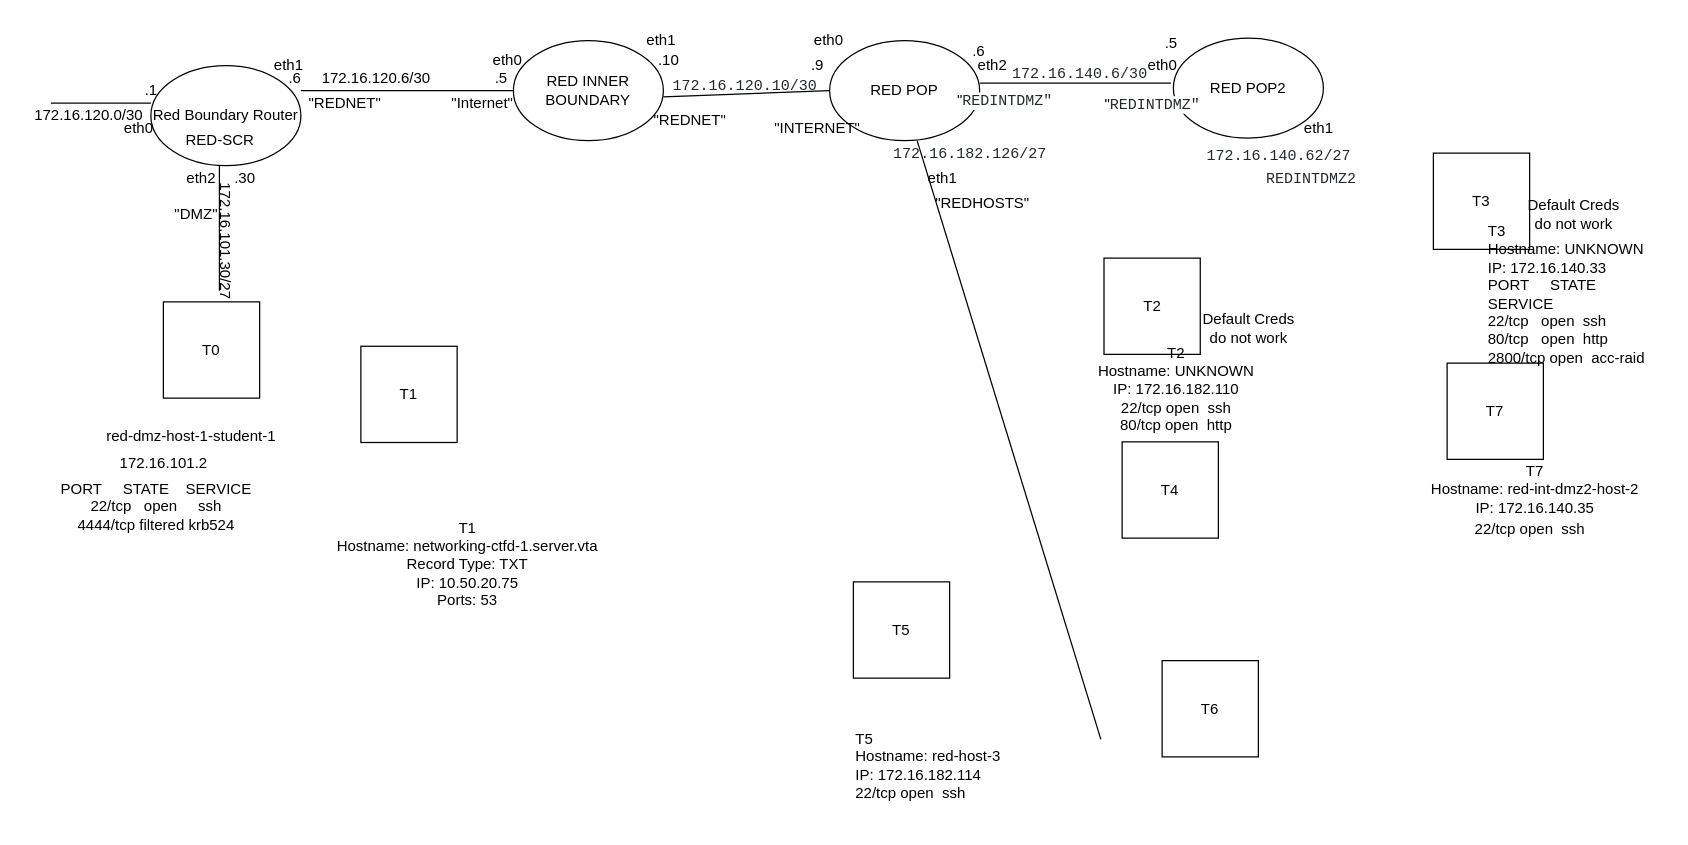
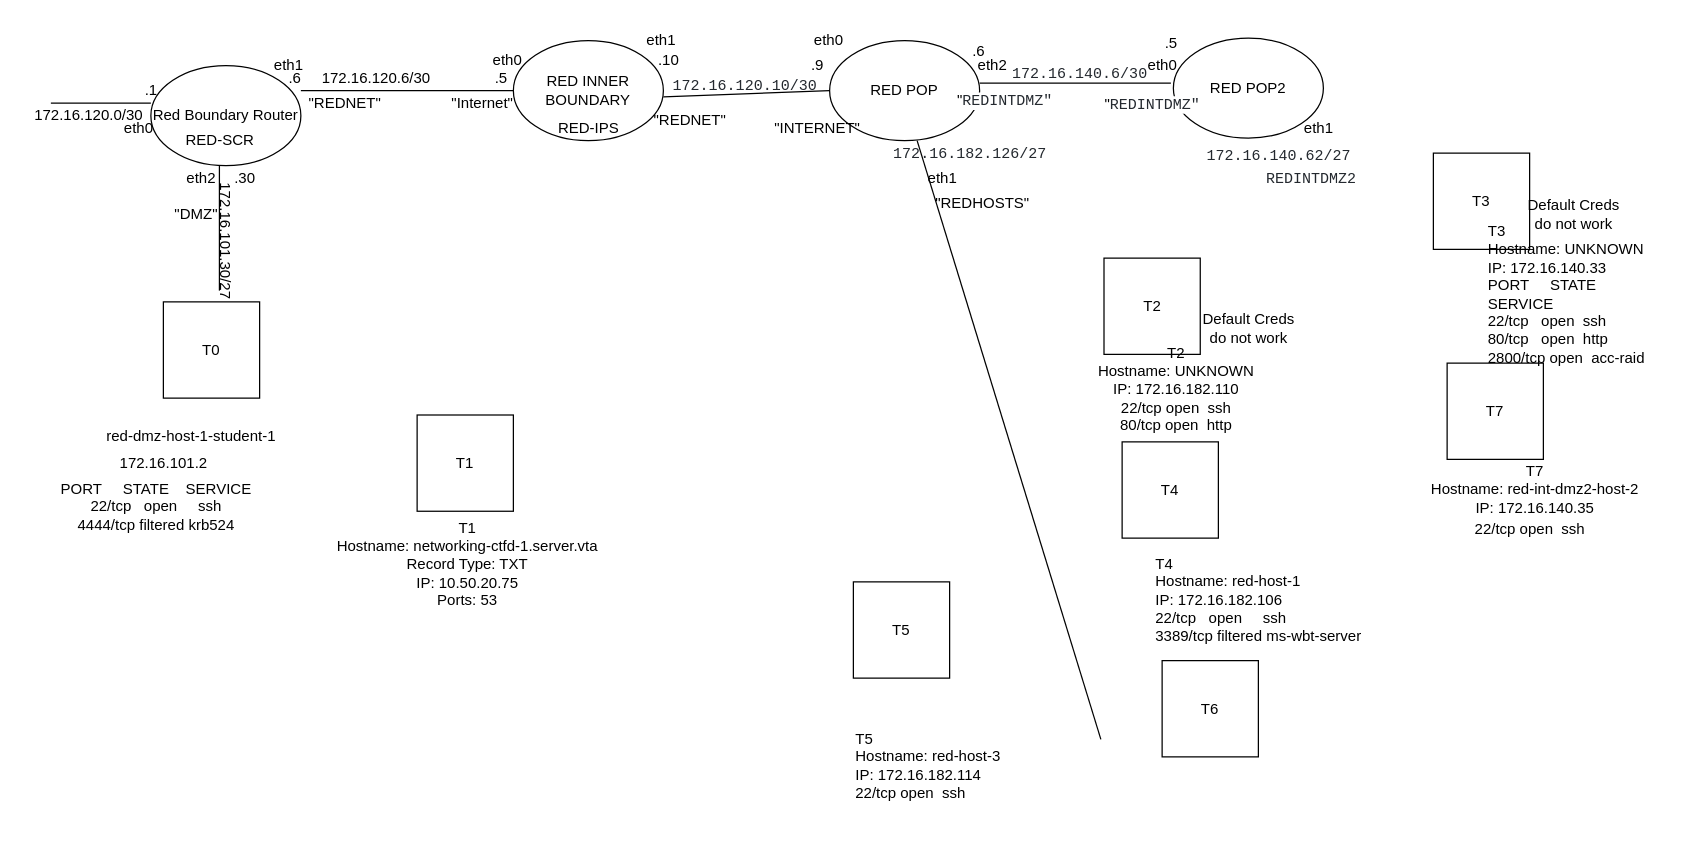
  <mxCell id="0" />
  <mxCell id="1" parent="0" />
  <mxCell id="2" value="Red Boundary Router" style="ellipse;whiteSpace=wrap;html=1;" vertex="1" parent="1"><mxGeometry x="120" y="52" width="120" height="80" as="geometry" /></mxCell>
  <mxCell id="3" value="" style="endArrow=none;html=1;rounded=0;" edge="1" parent="1"><mxGeometry width="50" height="50" relative="1" as="geometry"><mxPoint x="40" y="82" as="sourcePoint" /><mxPoint x="120" y="82" as="targetPoint" /></mxGeometry></mxCell>
  <mxCell id="4" value=".1" style="text;html=1;align=center;verticalAlign=middle;resizable=0;points=[];autosize=1;strokeColor=none;fillColor=none;" vertex="1" parent="1"><mxGeometry x="105" y="62" width="30" height="20" as="geometry" /></mxCell>
  <mxCell id="5" value="172.16.120.0/30" style="text;html=1;align=center;verticalAlign=middle;resizable=0;points=[];autosize=1;strokeColor=none;fillColor=none;" vertex="1" parent="1"><mxGeometry x="20" y="82" width="100" height="20" as="geometry" /></mxCell>
  <mxCell id="6" value="eth0" style="text;html=1;align=center;verticalAlign=middle;resizable=0;points=[];autosize=1;strokeColor=none;fillColor=none;" vertex="1" parent="1"><mxGeometry x="90" y="92" width="40" height="20" as="geometry" /></mxCell>
  <mxCell id="7" value="eth1" style="text;html=1;align=center;verticalAlign=middle;resizable=0;points=[];autosize=1;strokeColor=none;fillColor=none;" vertex="1" parent="1"><mxGeometry x="210" y="42" width="40" height="20" as="geometry" /></mxCell>
  <mxCell id="8" value="eth2" style="text;html=1;align=center;verticalAlign=middle;resizable=0;points=[];autosize=1;strokeColor=none;fillColor=none;" vertex="1" parent="1"><mxGeometry x="140" y="132" width="40" height="20" as="geometry" /></mxCell>
  <mxCell id="9" value="" style="endArrow=none;html=1;rounded=0;" edge="1" parent="1"><mxGeometry width="50" height="50" relative="1" as="geometry"><mxPoint x="240" y="72" as="sourcePoint" /><mxPoint x="410" y="72" as="targetPoint" /></mxGeometry></mxCell>
  <mxCell id="10" value="" style="endArrow=none;html=1;rounded=0;" edge="1" parent="1"><mxGeometry width="50" height="50" relative="1" as="geometry"><mxPoint x="174.83" y="132" as="sourcePoint" /><mxPoint x="174.83" y="232" as="targetPoint" /><Array as="points"><mxPoint x="174.83" y="232" /></Array></mxGeometry></mxCell>
  <mxCell id="11" value=".6" style="text;html=1;align=center;verticalAlign=middle;resizable=0;points=[];autosize=1;strokeColor=none;fillColor=none;" vertex="1" parent="1"><mxGeometry x="220" y="52" width="30" height="20" as="geometry" /></mxCell>
  <mxCell id="12" value="172.16.120.6/30" style="text;html=1;align=center;verticalAlign=middle;resizable=0;points=[];autosize=1;strokeColor=none;fillColor=none;" vertex="1" parent="1"><mxGeometry x="250" y="52" width="100" height="20" as="geometry" /></mxCell>
  <mxCell id="13" value="172.16.101.30/27" style="text;html=1;align=center;verticalAlign=middle;resizable=0;points=[];autosize=1;strokeColor=none;fillColor=none;rotation=90;" vertex="1" parent="1"><mxGeometry x="125" y="182" width="110" height="20" as="geometry" /></mxCell>
  <mxCell id="14" value=".30" style="text;html=1;align=center;verticalAlign=middle;resizable=0;points=[];autosize=1;strokeColor=none;fillColor=none;" vertex="1" parent="1"><mxGeometry x="180" y="132" width="30" height="20" as="geometry" /></mxCell>
  <mxCell id="15" value="RED INNER BOUNDARY" style="ellipse;whiteSpace=wrap;html=1;" vertex="1" parent="1"><mxGeometry x="410" y="32" width="120" height="80" as="geometry" /></mxCell>
  <mxCell id="16" value="RED-SCR" style="text;html=1;align=center;verticalAlign=middle;resizable=0;points=[];autosize=1;strokeColor=none;fillColor=none;" vertex="1" parent="1"><mxGeometry x="140" y="102" width="70" height="20" as="geometry" /></mxCell>
+ <mxCell id="17" value="RED-IPS" style="text;html=1;align=center;verticalAlign=middle;resizable=0;points=[];autosize=1;strokeColor=none;fillColor=none;" vertex="1" parent="1"><mxGeometry x="440" y="92" width="60" height="20" as="geometry" /></mxCell>
  <mxCell id="18" value=".5" style="text;html=1;align=center;verticalAlign=middle;resizable=0;points=[];autosize=1;strokeColor=none;fillColor=none;" vertex="1" parent="1"><mxGeometry x="385" y="52" width="30" height="20" as="geometry" /></mxCell>
  <mxCell id="19" value="eth1" style="text;html=1;align=center;verticalAlign=middle;resizable=0;points=[];autosize=1;strokeColor=none;fillColor=none;" vertex="1" parent="1"><mxGeometry x="508" y="22" width="40" height="20" as="geometry" /></mxCell>
  <mxCell id="20" value="eth0" style="text;html=1;align=center;verticalAlign=middle;resizable=0;points=[];autosize=1;strokeColor=none;fillColor=none;" vertex="1" parent="1"><mxGeometry x="385" y="38" width="40" height="20" as="geometry" /></mxCell>
  <mxCell id="21" value="RED POP" style="ellipse;whiteSpace=wrap;html=1;" vertex="1" parent="1"><mxGeometry x="663" y="32" width="120" height="80" as="geometry" /></mxCell>
  <mxCell id="22" value="eth1" style="text;html=1;align=center;verticalAlign=middle;resizable=0;points=[];autosize=1;strokeColor=none;fillColor=none;" vertex="1" parent="1"><mxGeometry x="733" y="132" width="40" height="20" as="geometry" /></mxCell>
  <mxCell id="23" value="&lt;span style=&quot;color: rgb(36, 41, 47); font-family: ui-monospace, SFMono-Regular, &amp;quot;SF Mono&amp;quot;, Menlo, Consolas, &amp;quot;Liberation Mono&amp;quot;, monospace; text-align: start; background-color: rgb(255, 255, 255);&quot;&gt;172.16.120.10/30&lt;/span&gt;" style="text;html=1;align=center;verticalAlign=middle;resizable=0;points=[];autosize=1;strokeColor=none;fillColor=none;" vertex="1" parent="1"><mxGeometry x="530" y="58" width="130" height="20" as="geometry" /></mxCell>
  <mxCell id="24" value="&quot;Internet&quot;" style="text;html=1;align=center;verticalAlign=middle;resizable=0;points=[];autosize=1;strokeColor=none;fillColor=none;" vertex="1" parent="1"><mxGeometry x="355" y="72" width="60" height="20" as="geometry" /></mxCell>
  <mxCell id="25" value="&quot;REDNET&quot;" style="text;html=1;align=center;verticalAlign=middle;resizable=0;points=[];autosize=1;strokeColor=none;fillColor=none;" vertex="1" parent="1"><mxGeometry x="516" y="82" width="70" height="28" as="geometry" /></mxCell>
  <mxCell id="26" value="&lt;span style=&quot;color: rgb(36, 41, 47); font-family: ui-monospace, SFMono-Regular, &amp;quot;SF Mono&amp;quot;, Menlo, Consolas, &amp;quot;Liberation Mono&amp;quot;, monospace; text-align: start; background-color: rgb(255, 255, 255);&quot;&gt;172.16.182.126/27&lt;/span&gt;" style="text;html=1;align=center;verticalAlign=middle;resizable=0;points=[];autosize=1;strokeColor=none;fillColor=none;" vertex="1" parent="1"><mxGeometry x="705" y="112" width="140" height="20" as="geometry" /></mxCell>
  <mxCell id="27" value="&quot;REDHOSTS&quot;" style="text;html=1;align=center;verticalAlign=middle;resizable=0;points=[];autosize=1;strokeColor=none;fillColor=none;" vertex="1" parent="1"><mxGeometry x="740" y="152" width="90" height="20" as="geometry" /></mxCell>
  <mxCell id="28" value="&lt;span style=&quot;color: rgb(36, 41, 47); font-family: ui-monospace, SFMono-Regular, &amp;quot;SF Mono&amp;quot;, Menlo, Consolas, &amp;quot;Liberation Mono&amp;quot;, monospace; text-align: start; background-color: rgb(255, 255, 255);&quot;&gt;172.16.140.6/30&lt;/span&gt;" style="text;html=1;align=center;verticalAlign=middle;resizable=0;points=[];autosize=1;strokeColor=none;fillColor=none;" vertex="1" parent="1"><mxGeometry x="803" y="48" width="120" height="20" as="geometry" /></mxCell>
  <mxCell id="29" value="eth0" style="text;html=1;align=center;verticalAlign=middle;resizable=0;points=[];autosize=1;strokeColor=none;fillColor=none;" vertex="1" parent="1"><mxGeometry x="642" y="22" width="40" height="20" as="geometry" /></mxCell>
  <mxCell id="30" value="&quot;INTERNET&quot;" style="text;html=1;align=center;verticalAlign=middle;resizable=0;points=[];autosize=1;strokeColor=none;fillColor=none;" vertex="1" parent="1"><mxGeometry x="612.5" y="92" width="80" height="20" as="geometry" /></mxCell>
  <mxCell id="31" value="RED POP2" style="ellipse;whiteSpace=wrap;html=1;" vertex="1" parent="1"><mxGeometry x="938" y="30" width="120" height="80" as="geometry" /></mxCell>
  <mxCell id="32" value="eth1" style="text;html=1;align=center;verticalAlign=middle;resizable=0;points=[];autosize=1;strokeColor=none;fillColor=none;" vertex="1" parent="1"><mxGeometry x="1034" y="92" width="40" height="20" as="geometry" /></mxCell>
  <mxCell id="33" value="&lt;span style=&quot;color: rgb(36, 41, 47); font-family: ui-monospace, SFMono-Regular, &amp;quot;SF Mono&amp;quot;, Menlo, Consolas, &amp;quot;Liberation Mono&amp;quot;, monospace; text-align: start; background-color: rgb(255, 255, 255);&quot;&gt;REDINTDMZ2&lt;/span&gt;" style="text;html=1;align=center;verticalAlign=middle;resizable=0;points=[];autosize=1;strokeColor=none;fillColor=none;" vertex="1" parent="1"><mxGeometry x="1006" y="128" width="84" height="28" as="geometry" /></mxCell>
  <mxCell id="34" value="&lt;span style=&quot;color: rgb(36, 41, 47); font-family: ui-monospace, SFMono-Regular, &amp;quot;SF Mono&amp;quot;, Menlo, Consolas, &amp;quot;Liberation Mono&amp;quot;, monospace; font-size: 12px; font-style: normal; font-variant-ligatures: normal; font-variant-caps: normal; font-weight: 400; letter-spacing: normal; orphans: 2; text-align: start; text-indent: 0px; text-transform: none; widows: 2; word-spacing: 0px; -webkit-text-stroke-width: 0px; background-color: rgb(255, 255, 255); text-decoration-thickness: initial; text-decoration-style: initial; text-decoration-color: initial; float: none; display: inline !important;&quot;&gt;172.16.140.62/27&lt;/span&gt;" style="text;whiteSpace=wrap;html=1;" vertex="1" parent="1"><mxGeometry x="963" y="110" width="121" height="21" as="geometry" /></mxCell>
  <mxCell id="35" value="" style="endArrow=none;html=1;rounded=0;entryX=0;entryY=0.5;entryDx=0;entryDy=0;" edge="1" parent="1" target="21"><mxGeometry width="50" height="50" relative="1" as="geometry"><mxPoint x="530" y="77" as="sourcePoint" /><mxPoint x="621" y="73" as="targetPoint" /></mxGeometry></mxCell>
  <mxCell id="36" value="&quot;REDNET&quot;" style="text;html=1;align=center;verticalAlign=middle;resizable=0;points=[];autosize=1;strokeColor=none;fillColor=none;" vertex="1" parent="1"><mxGeometry x="240" y="68" width="70" height="28" as="geometry" /></mxCell>
  <mxCell id="37" value="&quot;DMZ&quot;" style="text;html=1;align=center;verticalAlign=middle;resizable=0;points=[];autosize=1;strokeColor=none;fillColor=none;" vertex="1" parent="1"><mxGeometry x="131" y="157" width="49" height="28" as="geometry" /></mxCell>
  <mxCell id="38" value=".10" style="text;html=1;align=center;verticalAlign=middle;resizable=0;points=[];autosize=1;strokeColor=none;fillColor=none;" vertex="1" parent="1"><mxGeometry x="520" y="34" width="28" height="28" as="geometry" /></mxCell>
  <mxCell id="39" value=".9" style="text;html=1;align=center;verticalAlign=middle;resizable=0;points=[];autosize=1;strokeColor=none;fillColor=none;" vertex="1" parent="1"><mxGeometry x="642" y="38" width="21" height="28" as="geometry" /></mxCell>
  <mxCell id="40" value="" style="endArrow=none;html=1;rounded=0;" edge="1" parent="1"><mxGeometry width="50" height="50" relative="1" as="geometry"><mxPoint x="880" y="591" as="sourcePoint" /><mxPoint x="733" y="112" as="targetPoint" /></mxGeometry></mxCell>
  <mxCell id="41" value="" style="endArrow=none;html=1;rounded=0;" edge="1" parent="1"><mxGeometry width="50" height="50" relative="1" as="geometry"><mxPoint x="783" y="66" as="sourcePoint" /><mxPoint x="936" y="66" as="targetPoint" /></mxGeometry></mxCell>
  <mxCell id="42" value=".5" style="text;html=1;align=center;verticalAlign=middle;resizable=0;points=[];autosize=1;strokeColor=none;fillColor=none;" vertex="1" parent="1"><mxGeometry x="925" y="20" width="21" height="28" as="geometry" /></mxCell>
  <mxCell id="43" value=".6" style="text;html=1;align=center;verticalAlign=middle;resizable=0;points=[];autosize=1;strokeColor=none;fillColor=none;" vertex="1" parent="1"><mxGeometry x="771" y="27" width="21" height="28" as="geometry" /></mxCell>
  <mxCell id="44" value="eth2" style="text;html=1;align=center;verticalAlign=middle;resizable=0;points=[];autosize=1;strokeColor=none;fillColor=none;" vertex="1" parent="1"><mxGeometry x="775" y="38" width="35" height="28" as="geometry" /></mxCell>
  <mxCell id="45" value="eth0" style="text;html=1;align=center;verticalAlign=middle;resizable=0;points=[];autosize=1;strokeColor=none;fillColor=none;" vertex="1" parent="1"><mxGeometry x="911" y="38" width="35" height="28" as="geometry" /></mxCell>
  <mxCell id="46" value="&quot;&lt;span style=&quot;color: rgb(36, 41, 47); font-family: ui-monospace, SFMono-Regular, &amp;quot;SF Mono&amp;quot;, Menlo, Consolas, &amp;quot;Liberation Mono&amp;quot;, monospace; text-align: start; background-color: rgb(255, 255, 255);&quot;&gt;REDINTDMZ&quot;&lt;/span&gt;" style="text;html=1;align=center;verticalAlign=middle;resizable=0;points=[];autosize=1;strokeColor=none;fillColor=none;" vertex="1" parent="1"><mxGeometry x="879" y="69" width="84" height="28" as="geometry" /></mxCell>
  <mxCell id="47" value="&quot;&lt;span style=&quot;color: rgb(36, 41, 47); font-family: ui-monospace, SFMono-Regular, &amp;quot;SF Mono&amp;quot;, Menlo, Consolas, &amp;quot;Liberation Mono&amp;quot;, monospace; text-align: start; background-color: rgb(255, 255, 255);&quot;&gt;REDINTDMZ&quot;&lt;/span&gt;" style="text;html=1;align=center;verticalAlign=middle;resizable=0;points=[];autosize=1;strokeColor=none;fillColor=none;" vertex="1" parent="1"><mxGeometry x="761" y="66" width="84" height="28" as="geometry" /></mxCell>
  <mxCell id="48" value="T3" style="whiteSpace=wrap;html=1;aspect=fixed;" vertex="1" parent="1"><mxGeometry x="1146" y="122" width="77" height="77" as="geometry" /></mxCell>
  <mxCell id="49" value="T2" style="whiteSpace=wrap;html=1;aspect=fixed;" vertex="1" parent="1"><mxGeometry x="882.5" y="206" width="77" height="77" as="geometry" /></mxCell>
  <mxCell id="50" value="T4" style="whiteSpace=wrap;html=1;aspect=fixed;" vertex="1" parent="1"><mxGeometry x="897" y="353" width="77" height="77" as="geometry" /></mxCell>
  <mxCell id="51" value="T5" style="whiteSpace=wrap;html=1;aspect=fixed;" vertex="1" parent="1"><mxGeometry x="682" y="465" width="77" height="77" as="geometry" /></mxCell>
  <mxCell id="52" value="T6" style="whiteSpace=wrap;html=1;aspect=fixed;" vertex="1" parent="1"><mxGeometry x="929" y="528" width="77" height="77" as="geometry" /></mxCell>
  <mxCell id="53" value="T7" style="whiteSpace=wrap;html=1;aspect=fixed;" vertex="1" parent="1"><mxGeometry x="1157" y="290" width="77" height="77" as="geometry" /></mxCell>
  <mxCell id="54" value="T3&lt;br&gt;Hostname: UNKNOWN&lt;br&gt;IP: 172.16.140.33&lt;br&gt;&lt;div&gt;PORT&amp;nbsp; &amp;nbsp; &amp;nbsp;STATE SERVICE&lt;/div&gt;&lt;div&gt;22/tcp&amp;nbsp; &amp;nbsp;open&amp;nbsp; ssh&lt;/div&gt;&lt;div&gt;80/tcp&amp;nbsp; &amp;nbsp;open&amp;nbsp; http&lt;/div&gt;&lt;div&gt;2800/tcp open&amp;nbsp; acc-raid&lt;/div&gt;" style="text;whiteSpace=wrap;html=1;" vertex="1" parent="1"><mxGeometry x="1188" y="171" width="140" height="63" as="geometry" /></mxCell>
+ <mxCell id="55" value="T4&#10;Hostname: red-host-1&#10;IP: 172.16.182.106&#10;22/tcp   open     ssh&#10;3389/tcp filtered ms-wbt-server" style="text;whiteSpace=wrap;html=1;" vertex="1" parent="1"><mxGeometry x="922" y="437" width="182" height="91" as="geometry" /></mxCell>
  <mxCell id="56" value="T5&lt;br&gt;Hostname: red-host-3&lt;br&gt;IP:&amp;nbsp;172.16.182.114&lt;br&gt;22/tcp open&amp;nbsp; ssh" style="text;whiteSpace=wrap;html=1;" vertex="1" parent="1"><mxGeometry x="682" y="577" width="133" height="77" as="geometry" /></mxCell>
  <mxCell id="57" value="&lt;div&gt;T7&lt;/div&gt;&lt;div&gt;Hostname: red-int-dmz2-host-2&lt;/div&gt;&lt;div&gt;IP: 172.16.140.35&lt;/div&gt;" style="text;html=1;align=center;verticalAlign=middle;resizable=0;points=[];autosize=1;strokeColor=none;fillColor=none;" vertex="1" parent="1"><mxGeometry x="1139" y="363" width="175" height="56" as="geometry" /></mxCell>
- <mxCell id="58" value="T1" style="whiteSpace=wrap;html=1;aspect=fixed;" vertex="1" parent="1"><mxGeometry x="288" y="276.5" width="77" height="77" as="geometry" /></mxCell>
+ <mxCell id="58" value="T1" style="whiteSpace=wrap;html=1;aspect=fixed;" vertex="1" parent="1"><mxGeometry x="333" y="331.5" width="77" height="77" as="geometry" /></mxCell>
  <mxCell id="59" value="&lt;div&gt;T1&lt;/div&gt;&lt;div&gt;Hostname: networking-ctfd-1.server.vta&lt;/div&gt;&lt;div&gt;Record Type: TXT&lt;/div&gt;&lt;div&gt;IP:&amp;nbsp;10.50.20.75&lt;/div&gt;&lt;div&gt;Ports: 53&lt;/div&gt;&lt;div&gt;&lt;br&gt;&lt;/div&gt;" style="text;html=1;align=center;verticalAlign=middle;resizable=0;points=[];autosize=1;strokeColor=none;fillColor=none;" vertex="1" parent="1"><mxGeometry x="264" y="409" width="217" height="98" as="geometry" /></mxCell>
  <mxCell id="60" value="&lt;div&gt;T2&lt;/div&gt;&lt;div&gt;Hostname: UNKNOWN&lt;/div&gt;&lt;div&gt;IP: 172.16.182.110&lt;/div&gt;&lt;div&gt;&lt;div&gt;22/tcp open&amp;nbsp; ssh&lt;/div&gt;&lt;div&gt;80/tcp open&amp;nbsp; http&lt;/div&gt;&lt;/div&gt;&lt;div&gt;&lt;br&gt;&lt;/div&gt;" style="text;html=1;align=center;verticalAlign=middle;resizable=0;points=[];autosize=1;strokeColor=none;fillColor=none;" vertex="1" parent="1"><mxGeometry x="873" y="269" width="133" height="98" as="geometry" /></mxCell>
  <mxCell id="61" value="Default Creds &lt;br&gt;do not work" style="text;html=1;align=center;verticalAlign=middle;resizable=0;points=[];autosize=1;strokeColor=none;fillColor=none;" vertex="1" parent="1"><mxGeometry x="1216" y="150" width="84" height="42" as="geometry" /></mxCell>
  <mxCell id="62" value="22/tcp open&amp;nbsp; ssh" style="text;html=1;align=center;verticalAlign=middle;resizable=0;points=[];autosize=1;strokeColor=none;fillColor=none;" vertex="1" parent="1"><mxGeometry x="1174" y="409" width="98" height="28" as="geometry" /></mxCell>
  <mxCell id="63" value="Default Creds &lt;br&gt;do not work" style="text;html=1;align=center;verticalAlign=middle;resizable=0;points=[];autosize=1;strokeColor=none;fillColor=none;" vertex="1" parent="1"><mxGeometry x="956" y="241" width="84" height="42" as="geometry" /></mxCell>
  <mxCell id="64" value="T0" style="whiteSpace=wrap;html=1;aspect=fixed;" vertex="1" parent="1"><mxGeometry x="130" y="241" width="77" height="77" as="geometry" /></mxCell>
  <mxCell id="65" value="red-dmz-host-1-student-1" style="text;html=1;align=center;verticalAlign=middle;resizable=0;points=[];autosize=1;strokeColor=none;fillColor=none;" vertex="1" parent="1"><mxGeometry x="78" y="335" width="147" height="28" as="geometry" /></mxCell>
  <mxCell id="66" value="172.16.101.2" style="text;html=1;align=center;verticalAlign=middle;resizable=0;points=[];autosize=1;strokeColor=none;fillColor=none;" vertex="1" parent="1"><mxGeometry x="88" y="356" width="84" height="28" as="geometry" /></mxCell>
  <mxCell id="67" value="&lt;div&gt;PORT&amp;nbsp; &amp;nbsp; &amp;nbsp;STATE&amp;nbsp; &amp;nbsp; SERVICE&lt;/div&gt;&lt;div&gt;22/tcp&amp;nbsp; &amp;nbsp;open&amp;nbsp; &amp;nbsp; &amp;nbsp;ssh&lt;/div&gt;&lt;div&gt;4444/tcp filtered krb524&lt;/div&gt;" style="text;html=1;align=center;verticalAlign=middle;resizable=0;points=[];autosize=1;strokeColor=none;fillColor=none;" vertex="1" parent="1"><mxGeometry x="43" y="377" width="161" height="56" as="geometry" /></mxCell>
